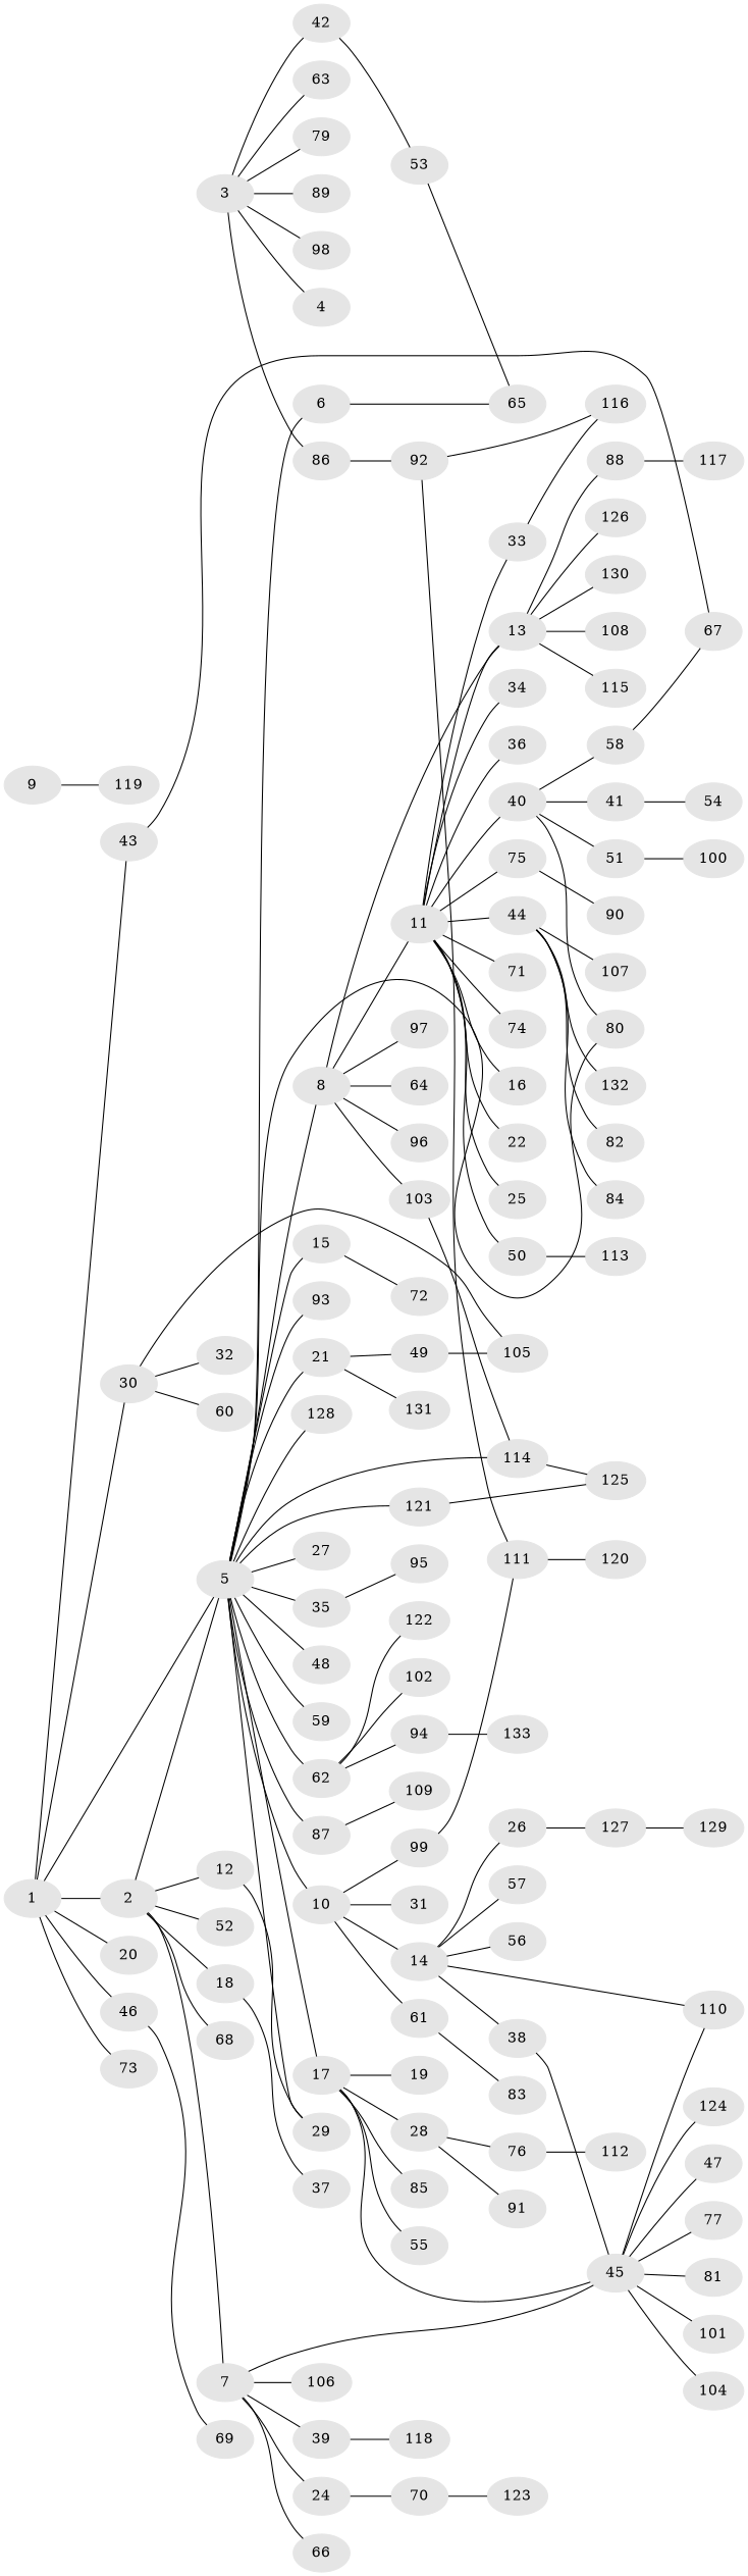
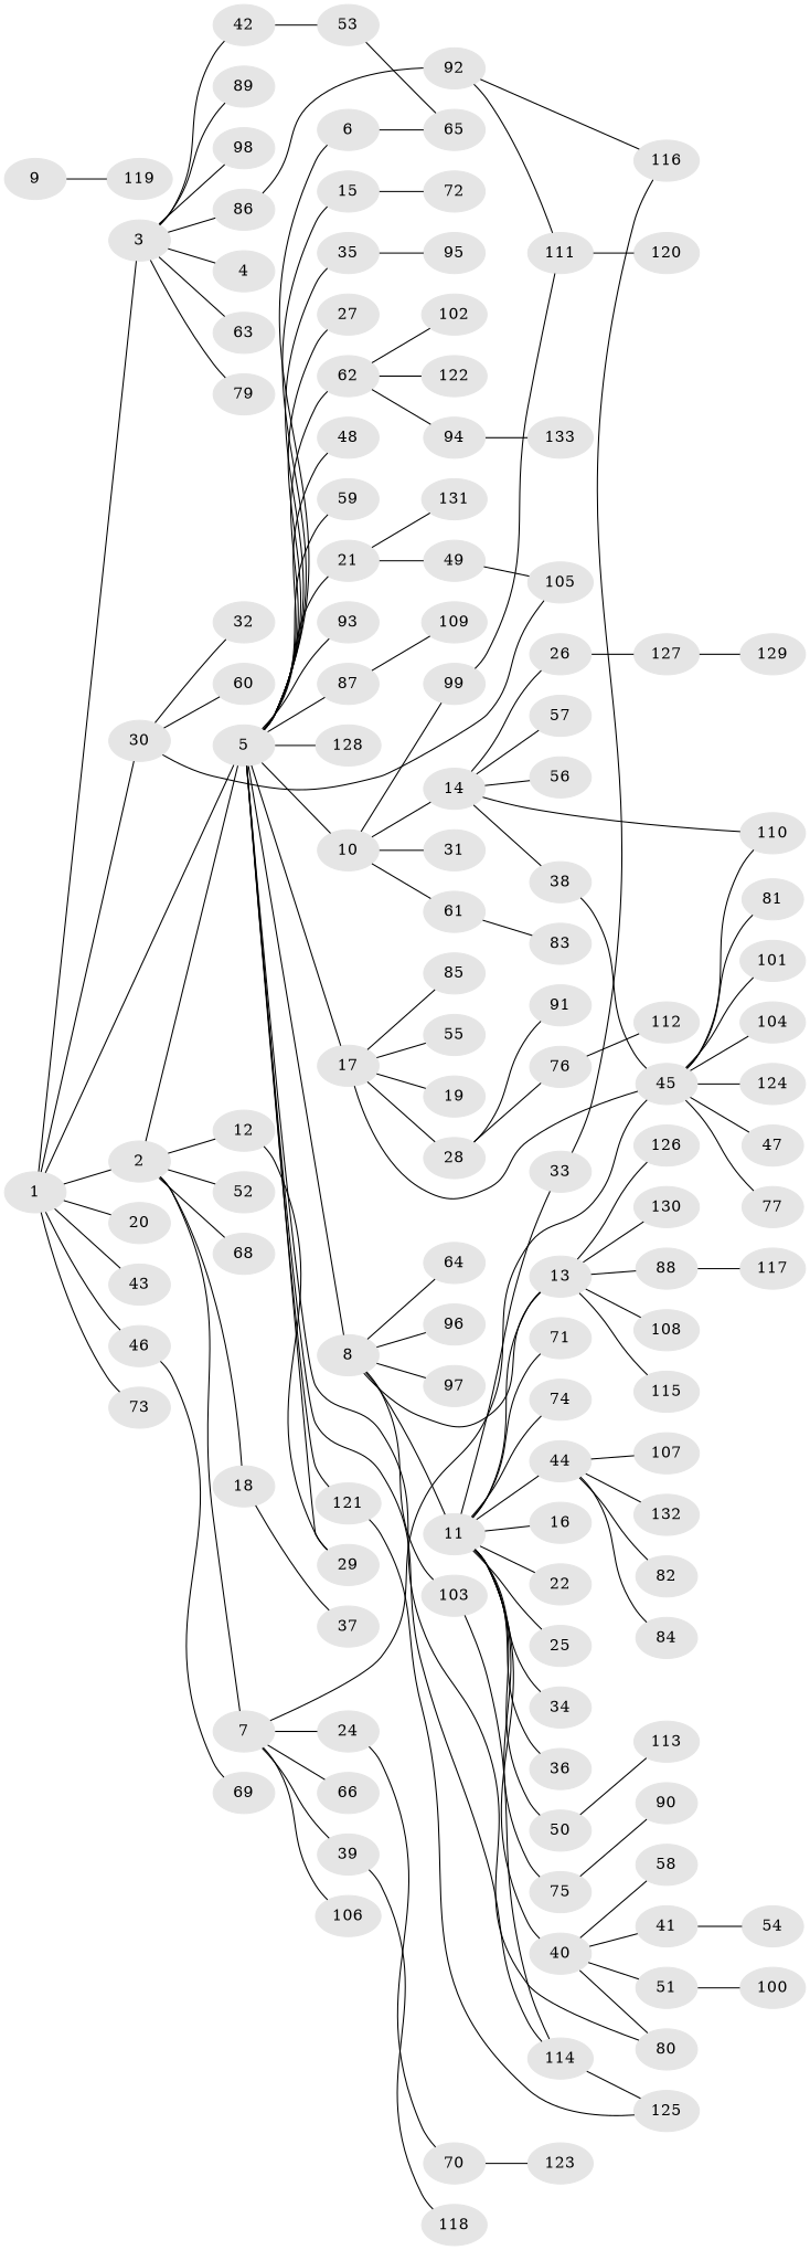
  graph {
    rankdir=LR
    node [color=gray90 style=filled]
    1
    2
    3
    5
    20
    30
    43
    46
    73
    7
    12
    18
    52
    68
    4
    42
    63
    79
    86
    89
    98
    6
    8
    10
    15
    17
    21
    27
    29
    35
    48
    59
    62
    80
    87
    93
    114
    121
    128
    32
    60
    105
-   67
    69
    24
    39
    45
    66
    106
    37
    53
    92
    65
    11
    13
    64
    96
    97
    103
    14
    31
    61
    99
    72
    19
    28
    55
    85
    49
    131
    95
    94
    102
    122
    109
    125
    9
    119
    70
    118
    110
    47
    77
    81
    101
    104
    124
    16
    22
    25
    33
    34
    36
    40
    44
    50
    71
    74
    75
    88
    108
    115
    126
    130
    26
    38
    56
    57
    83
    111
    116
    41
    51
    58
    82
    84
    107
    132
    113
    90
    117
    127
    76
    91
    123
    129
    112
    54
    100
    133
    120
    1 -- 2
+   1 -- 3
    1 -- 5
    1 -- 20
    1 -- 30
    1 -- 43
    1 -- 46
    1 -- 73
    2 -- 5
    2 -- 7
    2 -- 12
    2 -- 18
    2 -- 52
    2 -- 68
    3 -- 4
    3 -- 42
    3 -- 63
    3 -- 79
    3 -- 86
    3 -- 89
    3 -- 98
    5 -- 6
    5 -- 8
    5 -- 10
    5 -- 15
    5 -- 17
    5 -- 21
    5 -- 27
    5 -- 29
    5 -- 35
    5 -- 48
    5 -- 59
    5 -- 62
    5 -- 80
    5 -- 87
    5 -- 93
    5 -- 114
    5 -- 121
    5 -- 128
    30 -- 32
    30 -- 60
    30 -- 105
-   43 -- 67
    46 -- 69
    7 -- 24
    7 -- 39
    7 -- 45
    7 -- 66
    7 -- 106
    12 -- 29
    18 -- 37
    42 -- 53
    86 -- 92
    6 -- 65
    8 -- 11
    8 -- 13
    8 -- 64
    8 -- 96
    8 -- 97
    8 -- 103
    10 -- 14
    10 -- 31
    10 -- 61
    10 -- 99
    15 -- 72
    17 -- 45
    17 -- 19
    17 -- 28
    17 -- 55
    17 -- 85
    21 -- 49
    21 -- 131
    35 -- 95
    62 -- 94
    62 -- 102
    62 -- 122
    87 -- 109
    114 -- 125
    121 -- 125
    24 -- 70
    39 -- 118
    45 -- 110
    45 -- 47
    45 -- 77
    45 -- 81
    45 -- 101
    45 -- 104
    45 -- 124
    53 -- 65
    92 -- 111
    92 -- 116
    11 -- 13
    11 -- 16
    11 -- 22
    11 -- 25
    11 -- 33
    11 -- 34
    11 -- 36
    11 -- 40
    11 -- 44
    11 -- 50
    11 -- 71
    11 -- 74
    11 -- 75
    13 -- 88
    13 -- 108
    13 -- 115
    13 -- 126
    13 -- 130
    103 -- 114
    14 -- 110
    14 -- 26
    14 -- 38
    14 -- 56
    14 -- 57
    61 -- 83
    99 -- 111
    28 -- 76
    28 -- 91
    49 -- 105
    94 -- 133
    9 -- 119
    70 -- 123
    33 -- 116
    40 -- 80
    40 -- 41
    40 -- 51
    40 -- 58
    44 -- 82
    44 -- 84
    44 -- 107
    44 -- 132
    50 -- 113
    75 -- 90
    88 -- 117
    26 -- 127
    38 -- 45
    111 -- 120
    41 -- 54
    51 -- 100
-   58 -- 67
    127 -- 129
    76 -- 112
  }
